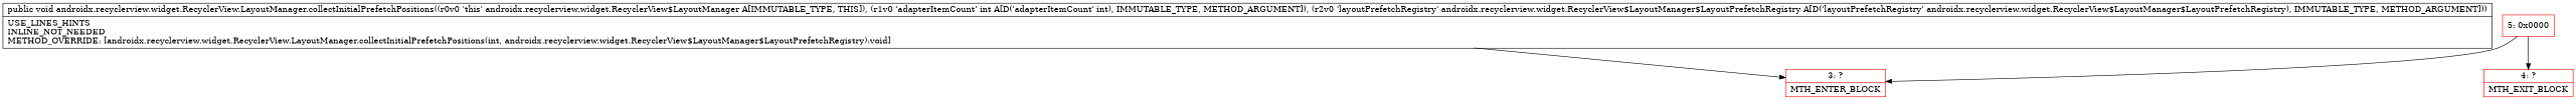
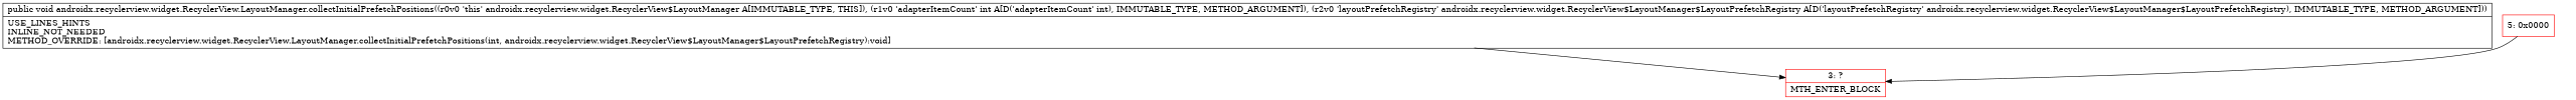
  digraph {
    node [color=red shape=record]
    n1 [label="{3\:\ ?|MTH_ENTER_BLOCK\l}"]
    n2 [label="{5\:\ 0x0000}"]
-   n3 [label="{4\:\ ?|MTH_EXIT_BLOCK\l}"]
    n4 [label="{public void androidx.recyclerview.widget.RecyclerView.LayoutManager.collectInitialPrefetchPositions((r0v0 'this' androidx.recyclerview.widget.RecyclerView$LayoutManager A[IMMUTABLE_TYPE, THIS]), (r1v0 'adapterItemCount' int A[D('adapterItemCount' int), IMMUTABLE_TYPE, METHOD_ARGUMENT]), (r2v0 'layoutPrefetchRegistry' androidx.recyclerview.widget.RecyclerView$LayoutManager$LayoutPrefetchRegistry A[D('layoutPrefetchRegistry' androidx.recyclerview.widget.RecyclerView$LayoutManager$LayoutPrefetchRegistry), IMMUTABLE_TYPE, METHOD_ARGUMENT]))  | USE_LINES_HINTS\lINLINE_NOT_NEEDED\lMETHOD_OVERRIDE: [androidx.recyclerview.widget.RecyclerView.LayoutManager.collectInitialPrefetchPositions(int, androidx.recyclerview.widget.RecyclerView$LayoutManager$LayoutPrefetchRegistry):void]\l}" color=""]
    subgraph cluster_1 {
      label="R(0)"
    }
    n2 -> n1
-   n2 -> n3
    n4 -> n1
  }
